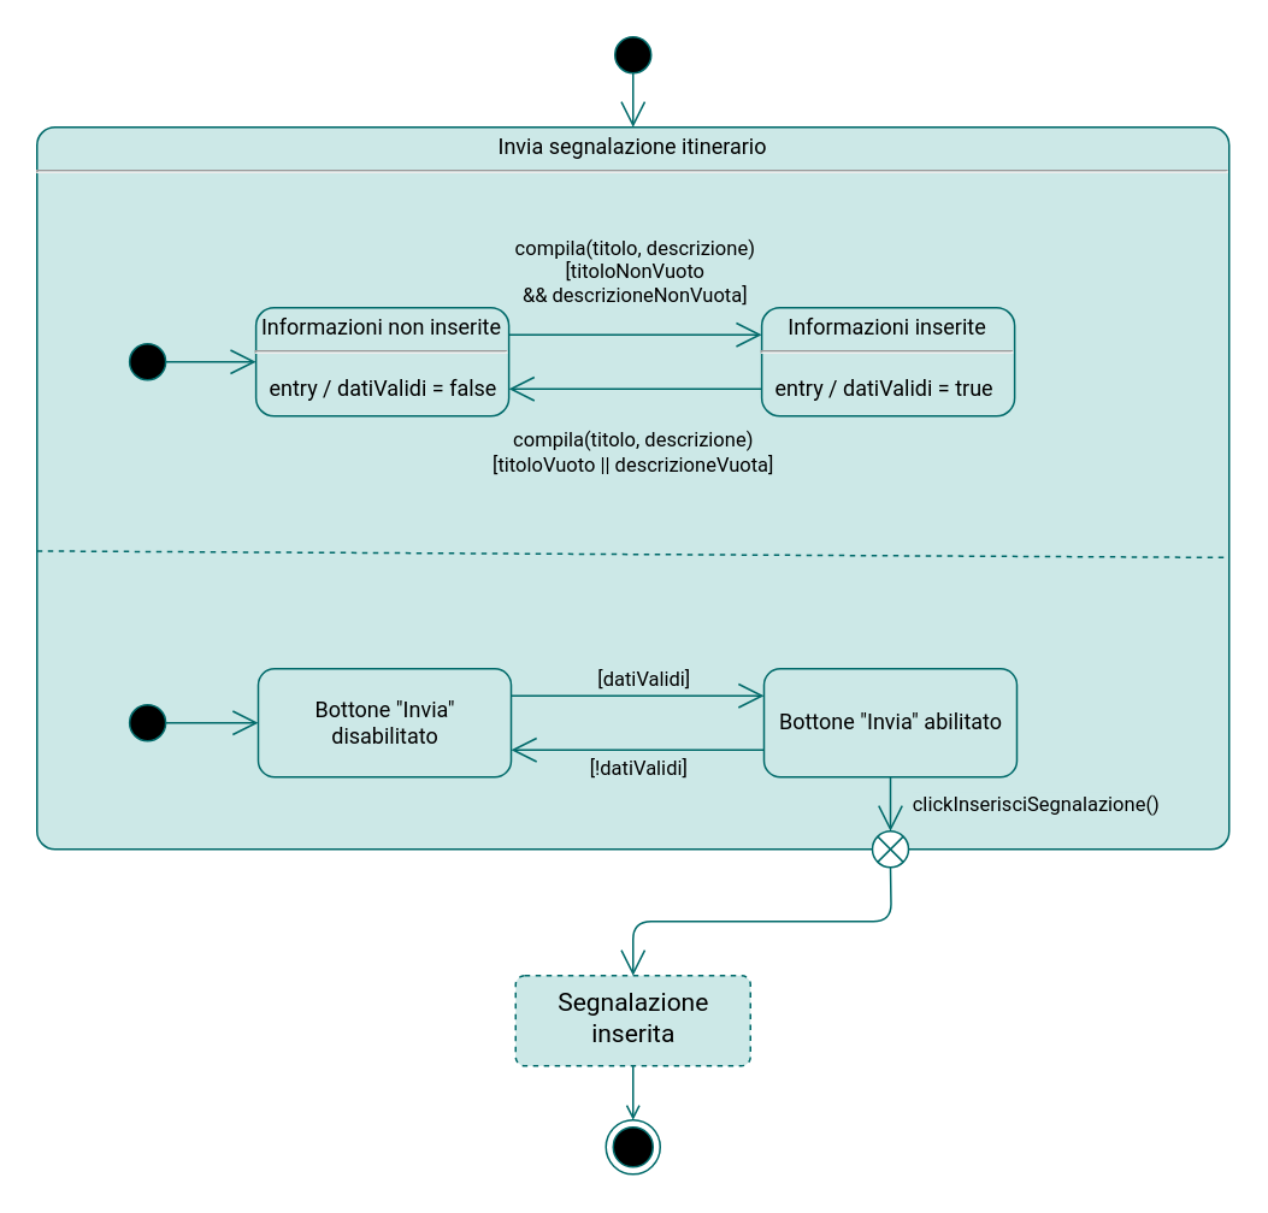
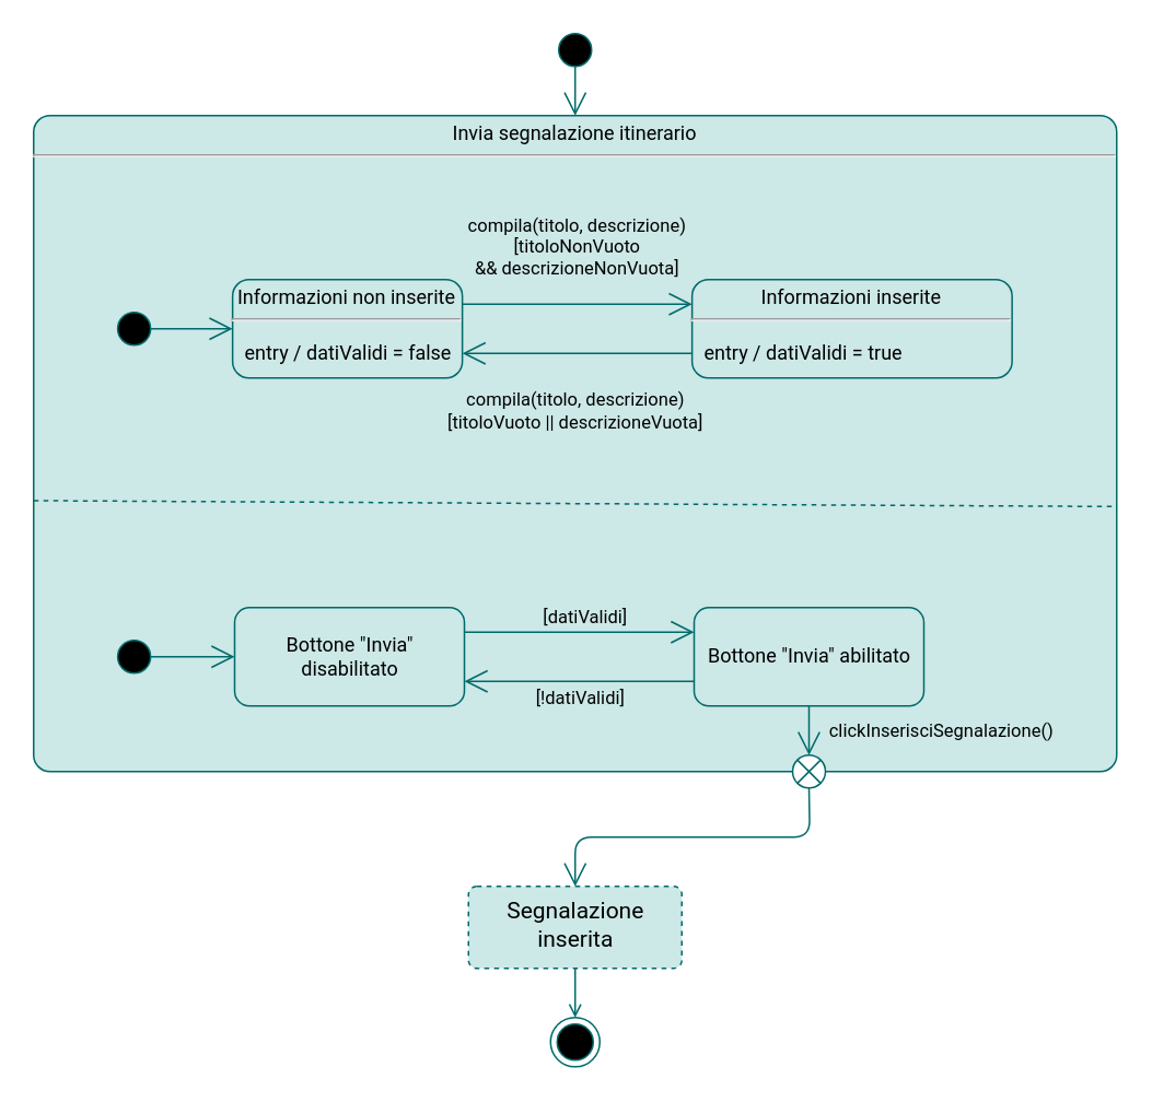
  <mxCell id="0" />
  <mxCell id="1" parent="0" />
  <mxCell id="2" value="" style="ellipse;html=1;shape=endState;fillColor=#000000;strokeColor=#006A6A;" parent="1" vertex="1"><mxGeometry x="335" y="620" width="30" height="30" as="geometry" /></mxCell>
  <mxCell id="3" value="" style="edgeStyle=orthogonalEdgeStyle;rounded=0;orthogonalLoop=1;jettySize=auto;html=1;endArrow=open;endFill=0;align=left;fontFamily=Fira Sans;fontSource=https%3A%2F%2Ffonts.googleapis.com%2Fcss%3Ffamily%3DFira%2BSans;strokeColor=#006A6A;exitX=0.5;exitY=1;exitDx=0;exitDy=0;entryX=0.5;entryY=0;entryDx=0;entryDy=0;" parent="1" source="24" target="2" edge="1"><mxGeometry relative="1" as="geometry"><mxPoint x="360" y="610" as="sourcePoint" /><mxPoint x="360" y="735" as="targetPoint" /></mxGeometry></mxCell>
  <mxCell id="4" value="&lt;p style=&quot;margin: 0px ; margin-top: 4px ; text-align: center&quot;&gt;Invia segnalazione itinerario&lt;/p&gt;&lt;hr&gt;&lt;p&gt;&lt;/p&gt;&lt;p style=&quot;margin: 0px ; margin-left: 8px ; text-align: left&quot;&gt;&lt;br&gt;&lt;/p&gt;" style="shape=mxgraph.sysml.simpleState;html=1;overflow=fill;whiteSpace=wrap;align=center;container=1;recursiveResize=0;fillColor=#CCE8E7;fontFamily=Roboto;fontSource=https%3A%2F%2Ffonts.googleapis.com%2Fcss%3Ffamily%3DRoboto;strokeColor=#006A6A;" parent="1" vertex="1"><mxGeometry x="20" y="70" width="660" height="400" as="geometry"><mxRectangle x="452.5" y="390" width="190" height="60" as="alternateBounds" /></mxGeometry></mxCell>
  <mxCell id="5" value="&lt;p style=&quot;margin: 0px ; margin-top: 4px ; text-align: center&quot;&gt;Informazioni&amp;nbsp;&lt;span&gt;non inserite&lt;/span&gt;&lt;/p&gt;&lt;hr&gt;&lt;p&gt;&lt;/p&gt;&lt;p style=&quot;margin: 0px ; margin-left: 8px ; text-align: left&quot;&gt;entry / datiValidi = false&lt;br&gt;&lt;/p&gt;" style="shape=mxgraph.sysml.simpleState;html=1;overflow=fill;whiteSpace=wrap;align=center;labelBackgroundColor=none;fillColor=#CCE8E7;fontFamily=Roboto;fontSource=https%3A%2F%2Ffonts.googleapis.com%2Fcss%3Ffamily%3DRoboto;strokeColor=#006A6A;" parent="4" vertex="1"><mxGeometry x="121.25" y="100" width="140" height="60" as="geometry" /></mxCell>
  <mxCell id="6" value="compila(titolo, descrizione)&lt;br&gt;[titoloNonVuoto &lt;br&gt;&amp;amp;&amp;amp; descrizioneNonVuota]" style="fillColor=none;edgeStyle=none;html=1;endArrow=open;endSize=12;exitX=1;exitY=0.25;exitDx=0;exitDy=0;entryX=0;entryY=0.25;entryDx=0;entryDy=0;exitPerimeter=0;entryPerimeter=0;backgroundOutline=0;labelBackgroundColor=none;fontFamily=Roboto;fontSource=https%3A%2F%2Ffonts.googleapis.com%2Fcss%3Ffamily%3DRoboto;strokeColor=#006A6A;" parent="4" source="5" target="7" edge="1"><mxGeometry y="35" relative="1" as="geometry"><mxPoint x="251.25" y="130" as="sourcePoint" /><mxPoint x="371.25" y="130" as="targetPoint" /><mxPoint as="offset" /></mxGeometry></mxCell>
- <mxCell id="7" value="&lt;p style=&quot;margin: 0px ; margin-top: 4px ; text-align: center&quot;&gt;Informazioni&amp;nbsp;&lt;span&gt;inserite&lt;/span&gt;&lt;/p&gt;&lt;hr&gt;&lt;p&gt;&lt;/p&gt;&lt;p style=&quot;margin: 0px ; margin-left: 8px ; text-align: left&quot;&gt;entry / datiValidi = true&lt;br&gt;&lt;/p&gt;" style="shape=mxgraph.sysml.simpleState;html=1;overflow=fill;whiteSpace=wrap;align=center;labelBackgroundColor=none;fillColor=#CCE8E7;fontFamily=Roboto;fontSource=https%3A%2F%2Ffonts.googleapis.com%2Fcss%3Ffamily%3DRoboto;strokeColor=#006A6A;" parent="4" vertex="1"><mxGeometry x="401.25" y="100" width="140" height="60" as="geometry" /></mxCell>
+ <mxCell id="7" value="&lt;p style=&quot;margin: 0px ; margin-top: 4px ; text-align: center&quot;&gt;Informazioni&amp;nbsp;&lt;span&gt;inserite&lt;/span&gt;&lt;/p&gt;&lt;hr&gt;&lt;p&gt;&lt;/p&gt;&lt;p style=&quot;margin: 0px ; margin-left: 8px ; text-align: left&quot;&gt;entry / datiValidi = true&lt;br&gt;&lt;/p&gt;" style="shape=mxgraph.sysml.simpleState;html=1;overflow=fill;whiteSpace=wrap;align=center;labelBackgroundColor=none;fillColor=#CCE8E7;fontFamily=Roboto;fontSource=https%3A%2F%2Ffonts.googleapis.com%2Fcss%3Ffamily%3DRoboto;strokeColor=#006A6A;" parent="4" vertex="1"><mxGeometry x="401.25" y="100" width="195" height="60" as="geometry" /></mxCell>
  <mxCell id="8" value="compila(titolo, descrizione)&lt;br&gt;[titoloVuoto || descrizioneVuota]" style="strokeColor=#006A6A;fillColor=inherit;gradientColor=inherit;edgeStyle=none;html=1;endArrow=open;endSize=12;exitX=0;exitY=0.75;exitDx=0;exitDy=0;entryX=1;entryY=0.75;entryDx=0;entryDy=0;exitPerimeter=0;entryPerimeter=0;labelBackgroundColor=none;fontFamily=Roboto;fontSource=https%3A%2F%2Ffonts.googleapis.com%2Fcss%3Ffamily%3DRoboto;" parent="4" source="7" target="5" edge="1"><mxGeometry x="0.018" y="35" relative="1" as="geometry"><mxPoint x="266.25" y="170" as="sourcePoint" /><mxPoint x="396.25" y="170" as="targetPoint" /><mxPoint as="offset" /></mxGeometry></mxCell>
  <mxCell id="9" value="" style="shape=ellipse;html=1;fillColor=#000000;verticalLabelPosition=bottom;labelBackgroundColor=#ffffff;verticalAlign=top;fontFamily=Roboto;fontSource=https%3A%2F%2Ffonts.googleapis.com%2Fcss%3Ffamily%3DRoboto;strokeColor=#006A6A;" parent="4" vertex="1"><mxGeometry x="51.25" y="120" width="20" height="20" as="geometry" /></mxCell>
  <mxCell id="10" value="" style="strokeColor=#006A6A;fillColor=inherit;gradientColor=inherit;edgeStyle=none;html=1;endArrow=open;endSize=12;entryX=0;entryY=0.5;entryDx=0;entryDy=0;entryPerimeter=0;fontFamily=Roboto;fontSource=https%3A%2F%2Ffonts.googleapis.com%2Fcss%3Ffamily%3DRoboto;" parent="4" source="9" target="5" edge="1"><mxGeometry relative="1" as="geometry"><mxPoint x="110" y="-80" as="targetPoint" /></mxGeometry></mxCell>
  <mxCell id="11" value="Bottone &quot;Invia&quot; disabilitato" style="strokeColor=#006A6A;fillColor=inherit;gradientColor=inherit;shape=rect;html=1;rounded=1;whiteSpace=wrap;align=center;fontFamily=Roboto;fontSource=https%3A%2F%2Ffonts.googleapis.com%2Fcss%3Ffamily%3DRoboto;" parent="4" vertex="1"><mxGeometry x="122.5" y="300" width="140" height="60" as="geometry" /></mxCell>
  <mxCell id="12" value="" style="shape=ellipse;html=1;fillColor=#000000;verticalLabelPosition=bottom;labelBackgroundColor=#ffffff;verticalAlign=top;fontFamily=Roboto;fontSource=https%3A%2F%2Ffonts.googleapis.com%2Fcss%3Ffamily%3DRoboto;strokeColor=#006A6A;" parent="4" vertex="1"><mxGeometry x="51.25" y="320" width="20" height="20" as="geometry" /></mxCell>
  <mxCell id="13" value="" style="strokeColor=#006A6A;fillColor=inherit;gradientColor=inherit;edgeStyle=none;html=1;endArrow=open;endSize=12;entryX=0;entryY=0.5;entryDx=0;entryDy=0;fontFamily=Roboto;fontSource=https%3A%2F%2Ffonts.googleapis.com%2Fcss%3Ffamily%3DRoboto;" parent="4" source="12" target="11" edge="1"><mxGeometry relative="1" as="geometry" /></mxCell>
  <mxCell id="14" value="" style="strokeColor=#006A6A;fillColor=inherit;gradientColor=inherit;edgeStyle=none;html=1;endArrow=open;endSize=12;exitX=1;exitY=0.25;exitDx=0;exitDy=0;entryX=0;entryY=0.25;entryDx=0;entryDy=0;fontFamily=Roboto;fontSource=https%3A%2F%2Ffonts.googleapis.com%2Fcss%3Ffamily%3DRoboto;" parent="4" source="11" target="17" edge="1"><mxGeometry relative="1" as="geometry" /></mxCell>
  <mxCell id="15" value="[datiValidi]" style="edgeLabel;html=1;align=center;verticalAlign=middle;resizable=0;points=[];labelBackgroundColor=#CCE8E7;fontFamily=Roboto;fontSource=https%3A%2F%2Ffonts.googleapis.com%2Fcss%3Ffamily%3DRoboto;strokeColor=#006A6A;" parent="14" vertex="1" connectable="0"><mxGeometry x="0.21" relative="1" as="geometry"><mxPoint x="-12" y="-10" as="offset" /></mxGeometry></mxCell>
  <mxCell id="16" value="[!datiValidi]" style="strokeColor=#006A6A;fillColor=inherit;gradientColor=inherit;edgeStyle=none;html=1;endArrow=open;endSize=12;exitX=0;exitY=0.75;exitDx=0;exitDy=0;entryX=1;entryY=0.75;entryDx=0;entryDy=0;labelBackgroundColor=#CCE8E7;fontFamily=Roboto;fontSource=https%3A%2F%2Ffonts.googleapis.com%2Fcss%3Ffamily%3DRoboto;" parent="4" source="17" target="11" edge="1"><mxGeometry y="10" relative="1" as="geometry"><mxPoint x="282.5" y="330" as="sourcePoint" /><mxPoint x="362.5" y="330" as="targetPoint" /><mxPoint as="offset" /></mxGeometry></mxCell>
  <mxCell id="17" value="Bottone &quot;Invia&quot; abilitato" style="strokeColor=#006A6A;fillColor=inherit;gradientColor=inherit;shape=rect;html=1;rounded=1;whiteSpace=wrap;align=center;fontFamily=Roboto;fontSource=https%3A%2F%2Ffonts.googleapis.com%2Fcss%3Ffamily%3DRoboto;" parent="4" vertex="1"><mxGeometry x="402.5" y="300" width="140" height="60" as="geometry" /></mxCell>
  <mxCell id="18" value="" style="strokeColor=#006A6A;fillColor=inherit;gradientColor=inherit;edgeStyle=none;html=1;endArrow=open;endSize=12;exitX=0.5;exitY=1;exitDx=0;exitDy=0;entryX=0.5;entryY=0;entryDx=0;entryDy=0;entryPerimeter=0;fontFamily=Roboto;fontSource=https%3A%2F%2Ffonts.googleapis.com%2Fcss%3Ffamily%3DRoboto;" parent="4" source="17" target="20" edge="1"><mxGeometry relative="1" as="geometry"><mxPoint x="-169.5" y="319.52" as="sourcePoint" /><mxPoint x="-59.5" y="319.52" as="targetPoint" /></mxGeometry></mxCell>
  <mxCell id="19" value="clickInserisciSegnalazione()" style="edgeLabel;html=1;align=center;verticalAlign=middle;resizable=0;points=[];labelBackgroundColor=#CCE8E7;fontFamily=Roboto;fontSource=https%3A%2F%2Ffonts.googleapis.com%2Fcss%3Ffamily%3DRoboto;strokeColor=#006A6A;" parent="18" vertex="1" connectable="0"><mxGeometry x="0.21" relative="1" as="geometry"><mxPoint x="80" y="-4" as="offset" /></mxGeometry></mxCell>
  <mxCell id="20" value="" style="shape=mxgraph.sysml.flowFinal;labelPosition=right;verticalLabelPosition=top;spacingTop=5;spacingLeft=3;align=left;verticalAlign=top;resizable=0;fontFamily=Roboto;fontSource=https%3A%2F%2Ffonts.googleapis.com%2Fcss%3Ffamily%3DRoboto;strokeColor=#006A6A;" parent="4" vertex="1"><mxGeometry x="462.5" y="390" width="20" height="20" as="geometry" /></mxCell>
  <mxCell id="21" value="" style="strokeColor=#006A6A;fillColor=inherit;gradientColor=inherit;edgeStyle=none;html=1;endArrow=open;endSize=12;entryX=0.5;entryY=0;entryDx=0;entryDy=0;entryPerimeter=0;fontFamily=Roboto;fontSource=https%3A%2F%2Ffonts.googleapis.com%2Fcss%3Ffamily%3DRoboto;exitX=0.5;exitY=1;exitDx=0;exitDy=0;" parent="1" source="22" target="4" edge="1"><mxGeometry relative="1" as="geometry"><mxPoint x="388" y="40" as="targetPoint" /></mxGeometry></mxCell>
  <mxCell id="22" value="" style="shape=ellipse;html=1;fillColor=#000000;verticalLabelPosition=bottom;labelBackgroundColor=#ffffff;verticalAlign=top;fontFamily=Roboto;fontSource=https%3A%2F%2Ffonts.googleapis.com%2Fcss%3Ffamily%3DRoboto;strokeColor=#006A6A;" parent="1" vertex="1"><mxGeometry x="340" width="20" height="20" as="geometry" y="20" /></mxCell>
  <mxCell id="23" value="" style="endArrow=none;dashed=1;html=1;labelBackgroundColor=#CCE8E7;fontFamily=Roboto;fontSource=https%3A%2F%2Ffonts.googleapis.com%2Fcss%3Ffamily%3DRoboto;fontSize=14;strokeColor=#006A6A;exitX=0;exitY=0.587;exitDx=0;exitDy=0;exitPerimeter=0;entryX=1;entryY=0.596;entryDx=0;entryDy=0;entryPerimeter=0;" parent="1" source="4" target="4" edge="1"><mxGeometry width="50" height="50" relative="1" as="geometry"><mxPoint x="320" y="570" as="sourcePoint" /><mxPoint x="670" y="305" as="targetPoint" /></mxGeometry></mxCell>
  <mxCell id="24" value="Segnalazione&lt;br&gt;inserita" style="html=1;align=center;verticalAlign=top;rounded=1;absoluteArcSize=1;arcSize=10;dashed=1;fontSize=14;fillColor=#CCE8E7;strokeColor=#006A6A;fontFamily=Roboto;fontSource=https%3A%2F%2Ffonts.googleapis.com%2Fcss%3Ffamily%3DRoboto;" parent="1" vertex="1"><mxGeometry x="285" y="540" width="130" height="50" as="geometry" /></mxCell>
  <mxCell id="25" value="" style="strokeColor=#006A6A;fillColor=inherit;gradientColor=inherit;edgeStyle=none;html=1;endArrow=open;endSize=12;exitX=0.5;exitY=1;exitDx=0;exitDy=0;entryX=0.5;entryY=0;entryDx=0;entryDy=0;fontFamily=Roboto;fontSource=https%3A%2F%2Ffonts.googleapis.com%2Fcss%3Ffamily%3DRoboto;exitPerimeter=0;" parent="1" source="20" target="24" edge="1"><mxGeometry relative="1" as="geometry"><mxPoint x="330" y="500" as="sourcePoint" /><mxPoint x="330" y="530" as="targetPoint" /><Array as="points"><mxPoint x="493" y="510" /><mxPoint x="350" y="510" /></Array></mxGeometry></mxCell>
